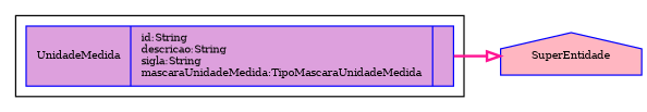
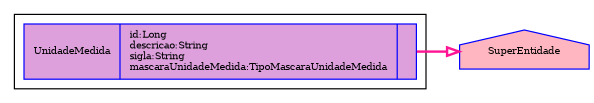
  digraph {
    fontname="Times-Roman"
    fontsize=8
    rankdir=LR
    node [fontname="Times-Roman" fontsize=8 style=filled color=blue]
-   n1 [label="{UnidadeMedida|id:String\ldescricao:String\lsigla:String\lmascaraUnidadeMedida:TipoMascaraUnidadeMedida\l|\l}" shape=record fillcolor=plum]
+   n1 [label="{UnidadeMedida|id:Long\ldescricao:String\lsigla:String\lmascaraUnidadeMedida:TipoMascaraUnidadeMedida\l|\l}" shape=record fillcolor=plum]
    SuperEntidade [shape=house fillcolor=lightpink]
    subgraph cluster_1 {
      n1
    }
    n1 -> SuperEntidade [arrowhead=empty fontname="Times-Roman" fontsize=8 color=deeppink style=bold]
  }
